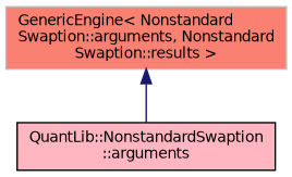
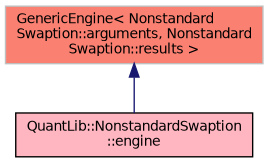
  digraph {
    node [fontname=Helvetica fontsize=10 shape=record style=filled]
-   n1 [color=black fillcolor=lightpink fontcolor=black height=0.2 label="QuantLib::NonstandardSwaption\l::arguments" width=0.4]
+   n1 [color=black fillcolor=lightpink fontcolor=black height=0.2 label="QuantLib::NonstandardSwaption\l::engine" width=0.4]
    n2 [color=grey75 fillcolor=salmon height=0.2 label="GenericEngine\< Nonstandard\lSwaption::arguments, Nonstandard\lSwaption::results \>" width=0.4]
    n2 -> n1 [color=midnightblue dir=back fontname=Helvetica fontsize=10 labelfontname=Helvetica labelfontsize=10 style=solid]
  }
